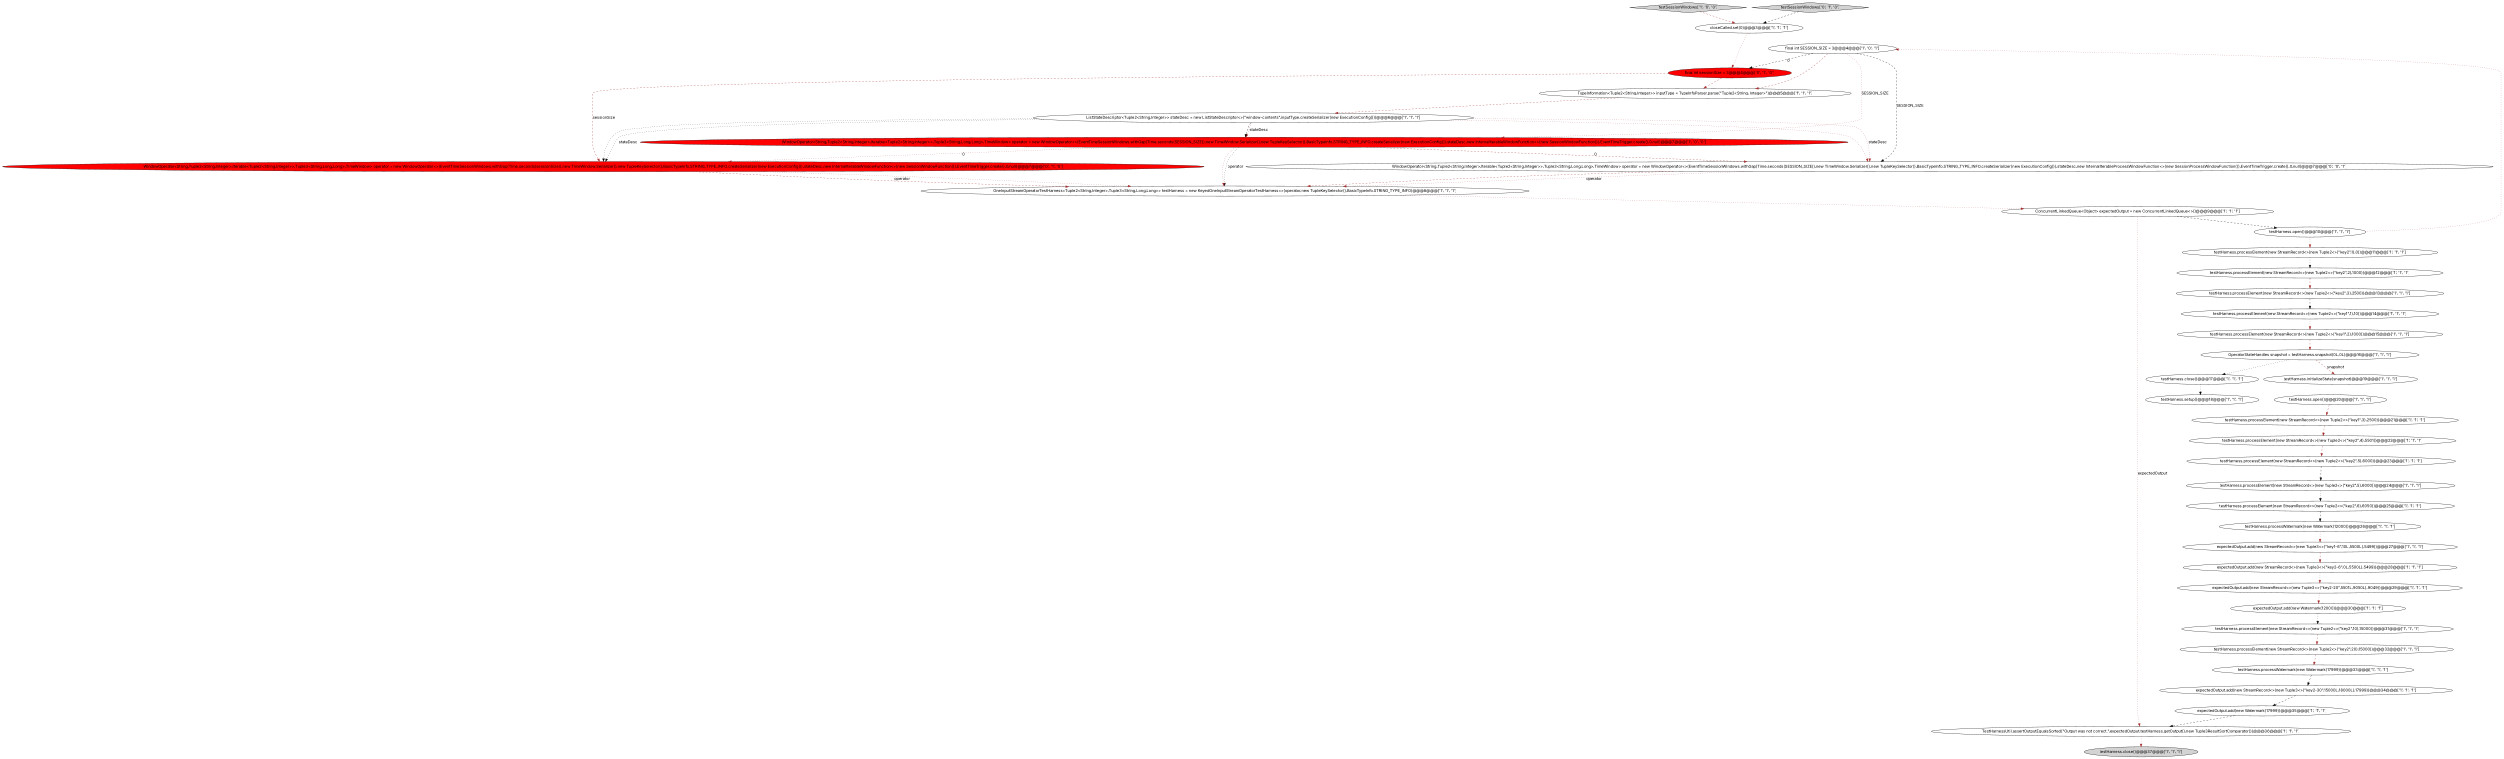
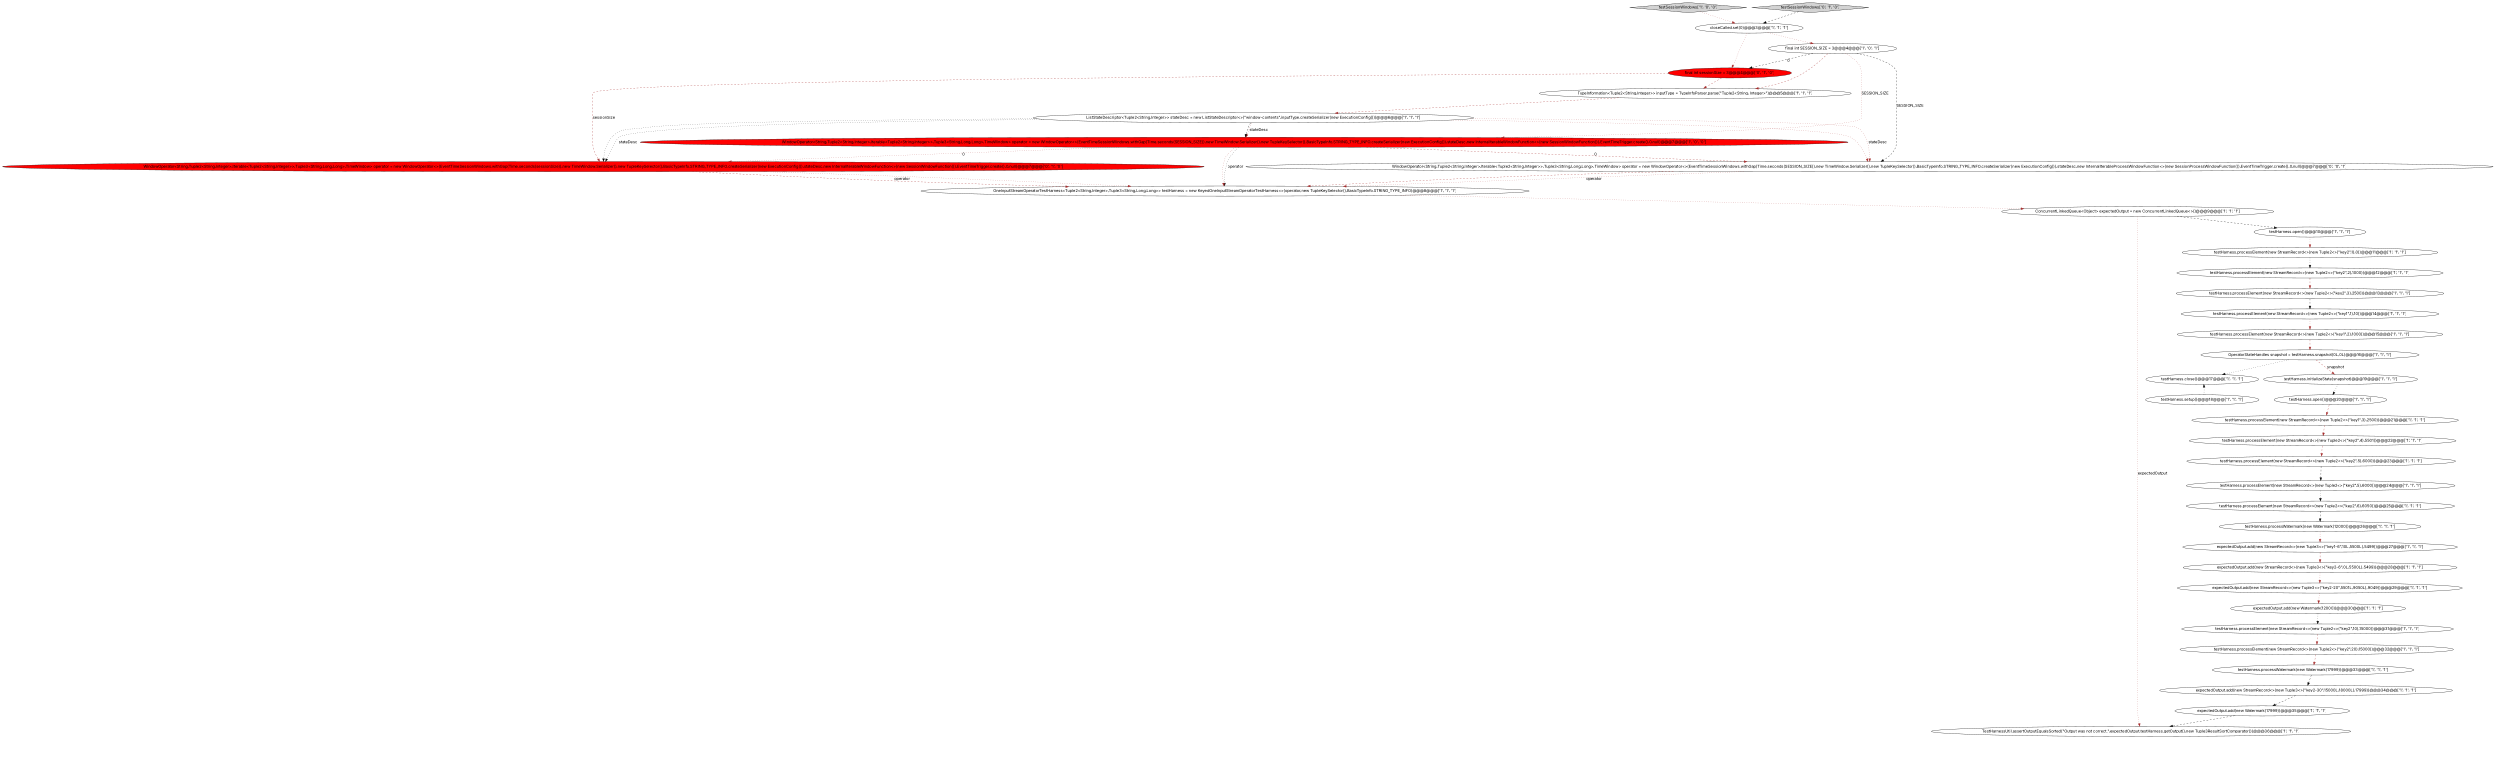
  digraph {
    fontname=Inter
    node [fillcolor=white fontname=Inter shape=ellipse style=filled]
    edge [color=brown fontname=Inter style=dotted]
    n1 [label="final int SESSION_SIZE = 3@@@4@@@['1', '0', '1']"]
    n2 [label="WindowOperator<String,Tuple2<String,Integer>,Iterable<Tuple2<String,Integer>>,Tuple3<String,Long,Long>,TimeWindow> operator = new WindowOperator<>(EventTimeSessionWindows.withGap(Time.seconds(SESSION_SIZE)),new TimeWindow.Serializer(),new TupleKeySelector(),BasicTypeInfo.STRING_TYPE_INFO.createSerializer(new ExecutionConfig()),stateDesc,new InternalIterableProcessWindowFunction<>(new SessionProcessWindowFunction()),EventTimeTrigger.create(),0,null)@@@7@@@['0', '0', '1']"]
    n3 [label="TypeInformation<Tuple2<String,Integer>> inputType = TypeInfoParser.parse(\"Tuple2<String, Integer>\")@@@5@@@['1', '1', '1']"]
    n4 [fillcolor=red label="final int sessionSize = 3@@@4@@@['0', '1', '0']"]
    n5 [fillcolor=red label="WindowOperator<String,Tuple2<String,Integer>,Iterable<Tuple2<String,Integer>>,Tuple3<String,Long,Long>,TimeWindow> operator = new WindowOperator<>(EventTimeSessionWindows.withGap(Time.seconds(SESSION_SIZE)),new TimeWindow.Serializer(),new TupleKeySelector(),BasicTypeInfo.STRING_TYPE_INFO.createSerializer(new ExecutionConfig()),stateDesc,new InternalIterableWindowFunction<>(new SessionWindowFunction()),EventTimeTrigger.create(),0,null)@@@7@@@['1', '0', '0']"]
    n6 [label="OneInputStreamOperatorTestHarness<Tuple2<String,Integer>,Tuple3<String,Long,Long>> testHarness = new KeyedOneInputStreamOperatorTestHarness<>(operator,new TupleKeySelector(),BasicTypeInfo.STRING_TYPE_INFO)@@@8@@@['1', '1', '1']"]
    n7 [label="ListStateDescriptor<Tuple2<String,Integer>> stateDesc = new ListStateDescriptor<>(\"window-contents\",inputType.createSerializer(new ExecutionConfig()))@@@6@@@['1', '1', '1']"]
    n8 [fillcolor=red label="WindowOperator<String,Tuple2<String,Integer>,Iterable<Tuple2<String,Integer>>,Tuple3<String,Long,Long>,TimeWindow> operator = new WindowOperator<>(EventTimeSessionWindows.withGap(Time.seconds(sessionSize)),new TimeWindow.Serializer(),new TupleKeySelector(),BasicTypeInfo.STRING_TYPE_INFO.createSerializer(new ExecutionConfig()),stateDesc,new InternalIterableWindowFunction<>(new SessionWindowFunction()),EventTimeTrigger.create(),0,null)@@@7@@@['0', '1', '0']"]
    n9 [label="ConcurrentLinkedQueue<Object> expectedOutput = new ConcurrentLinkedQueue<>()@@@9@@@['1', '1', '1']"]
    n10 [label="testHarness.processElement(new StreamRecord<>(new Tuple2<>(\"key2\",20),15000))@@@32@@@['1', '1', '1']"]
    n11 [label="testHarness.processWatermark(new Watermark(17999))@@@33@@@['1', '1', '1']"]
    n12 [label="expectedOutput.add(new StreamRecord<>(new Tuple3<>(\"key2-30\",15000L,18000L),17999))@@@34@@@['1', '1', '1']"]
    n13 [fillcolor=lightgray label="testSessionWindows['1', '0', '0']" shape=diamond]
    n14 [label="closeCalled.set(0)@@@3@@@['1', '1', '1']"]
    n15 [label="testHarness.open()@@@10@@@['1', '1', '1']"]
    n16 [label="TestHarnessUtil.assertOutputEqualsSorted(\"Output was not correct.\",expectedOutput,testHarness.getOutput(),new Tuple3ResultSortComparator())@@@36@@@['1', '1', '1']"]
    n17 [label="testHarness.processElement(new StreamRecord<>(new Tuple2<>(\"key2\",1),0))@@@11@@@['1', '1', '1']"]
-   n18 [fillcolor=lightgray label="testHarness.close()@@@37@@@['1', '1', '1']"]
    n19 [label="testHarness.processElement(new StreamRecord<>(new Tuple2<>(\"key1\",3),2500))@@@21@@@['1', '1', '1']"]
    n20 [label="testHarness.processElement(new StreamRecord<>(new Tuple2<>(\"key2\",4),5501))@@@22@@@['1', '1', '1']"]
    n21 [label="testHarness.processElement(new StreamRecord<>(new Tuple2<>(\"key2\",5),6000))@@@23@@@['1', '1', '1']"]
    n22 [label="testHarness.processElement(new StreamRecord<>(new Tuple2<>(\"key2\",5),6000))@@@24@@@['1', '1', '1']"]
    n23 [label="testHarness.processElement(new StreamRecord<>(new Tuple2<>(\"key2\",6),6050))@@@25@@@['1', '1', '1']"]
    n24 [label="expectedOutput.add(new Watermark(17999))@@@35@@@['1', '1', '1']"]
    n25 [label="testHarness.processWatermark(new Watermark(12000))@@@26@@@['1', '1', '1']"]
    n26 [label="expectedOutput.add(new StreamRecord<>(new Tuple3<>(\"key1-6\",10L,5500L),5499))@@@27@@@['1', '1', '1']"]
    n27 [label="expectedOutput.add(new StreamRecord<>(new Tuple3<>(\"key2-6\",0L,5500L),5499))@@@28@@@['1', '1', '1']"]
    n28 [label="expectedOutput.add(new StreamRecord<>(new Tuple3<>(\"key2-20\",5501L,9050L),9049))@@@29@@@['1', '1', '1']"]
    n29 [label="expectedOutput.add(new Watermark(12000))@@@30@@@['1', '1', '1']"]
    n30 [label="testHarness.processElement(new StreamRecord<>(new Tuple2<>(\"key2\",2),1000))@@@12@@@['1', '1', '1']"]
    n31 [label="testHarness.processElement(new StreamRecord<>(new Tuple2<>(\"key2\",3),2500))@@@13@@@['1', '1', '1']"]
    n32 [label="OperatorStateHandles snapshot = testHarness.snapshot(0L,0L)@@@16@@@['1', '1', '1']"]
    n33 [label="testHarness.initializeState(snapshot)@@@19@@@['1', '1', '1']"]
    n34 [label="testHarness.close()@@@17@@@['1', '1', '1']"]
    n35 [label="testHarness.open()@@@20@@@['1', '1', '1']"]
    n36 [label="testHarness.setup()@@@18@@@['1', '1', '1']"]
    n37 [label="testHarness.processElement(new StreamRecord<>(new Tuple2<>(\"key1\",2),1000))@@@15@@@['1', '1', '1']"]
    n38 [label="testHarness.processElement(new StreamRecord<>(new Tuple2<>(\"key1\",1),10))@@@14@@@['1', '1', '1']"]
    n39 [fillcolor=lightgray label="testSessionWindows['0', '1', '0']" shape=diamond]
    n40 [label="testHarness.processElement(new StreamRecord<>(new Tuple2<>(\"key2\",10),15000))@@@31@@@['1', '1', '1']"]
    n1 -> n2 [color=black label=SESSION_SIZE style=dashed]
    n1 -> n3 [style=dashed]
    n1 -> n4 [color=black label=0 style=dashed]
    n1 -> n5 [label=SESSION_SIZE]
    n2 -> n6 [label=operator]
    n2 -> n6 [style=dashed]
    n3 -> n7 [style=dashed]
    n4 -> n3 [style=dashed]
    n4 -> n8 [label=sessionSize style=dashed]
    n5 -> n2 [label=0 style=dashed]
    n5 -> n6 [color=black label=operator]
    n5 -> n6
    n5 -> n8 [label=0]
    n6 -> n9
    n7 -> n2 [label=stateDesc]
    n7 -> n2
    n7 -> n5 [label=stateDesc]
    n7 -> n5 [color=black style=dashed]
    n7 -> n8 [color=black label=stateDesc]
    n7 -> n8 [color=black]
    n8 -> n6
    n8 -> n6 [label=operator style=dashed]
    n9 -> n15 [color=black style=dashed]
    n9 -> n16 [label=expectedOutput]
    n10 -> n11 [style=dashed]
    n11 -> n12 [color=black style=dashed]
    n12 -> n24 [color=black style=dashed]
-   n13 -> n14 [style=dashed]
-   n15 -> n1
+   n13 -> n14
+   n14 -> n1
    n14 -> n4
    n15 -> n17
-   n16 -> n18
    n17 -> n30 [color=black]
    n19 -> n20 [style=dashed]
    n20 -> n21 [style=dashed]
    n21 -> n22 [color=black style=dashed]
    n22 -> n23 [color=black]
    n23 -> n25 [color=black style=dashed]
    n24 -> n16 [color=black style=dashed]
    n25 -> n26
    n26 -> n27 [style=dashed]
    n27 -> n28
    n28 -> n29
    n29 -> n40 [color=black]
    n30 -> n31 [style=dashed]
    n31 -> n38 [color=black style=dashed]
    n32 -> n33 [label=snapshot style=dashed]
    n32 -> n34 [color=black]
-   n34 -> n36 [color=black]
+   n33 -> n35 [color=black]
+   n36 -> n34 [color=black]
    n35 -> n19 [style=dashed]
    n37 -> n32 [style=dashed]
    n38 -> n37
    n39 -> n14 [color=black style=dashed]
    n40 -> n10 [style=dashed]
  }
